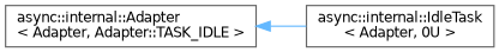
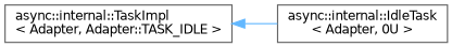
  digraph {
    rankdir=LR
    fontname="DejaVu Sans"
    node [color=grey40 fillcolor=white fontname="DejaVu Sans" fontsize=10 shape=box style=filled]
-   n1 [height=0.2 label="async::internal::Adapter\l\< Adapter, Adapter::TASK_IDLE \>" width=0.4]
+   n1 [height=0.2 label="async::internal::TaskImpl\l\< Adapter, Adapter::TASK_IDLE \>" width=0.4]
    n2 [height=0.2 label="async::internal::IdleTask\l\< Adapter, 0U \>" width=0.4]
    n1 -> n2 [color=steelblue1 dir=back fontname="DejaVu Sans" fontsize=10 labelfontname=Helvetica labelfontsize=10 style=solid]
  }
